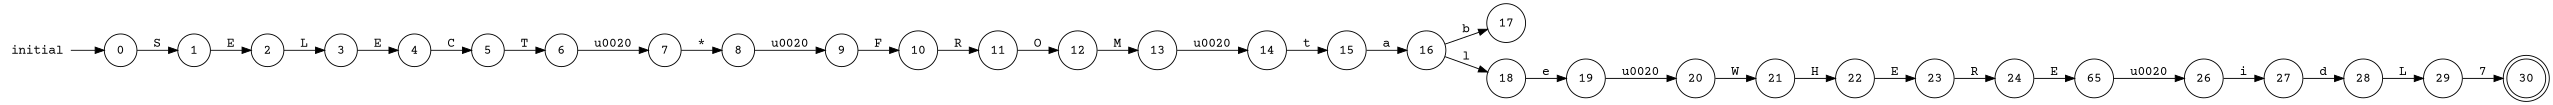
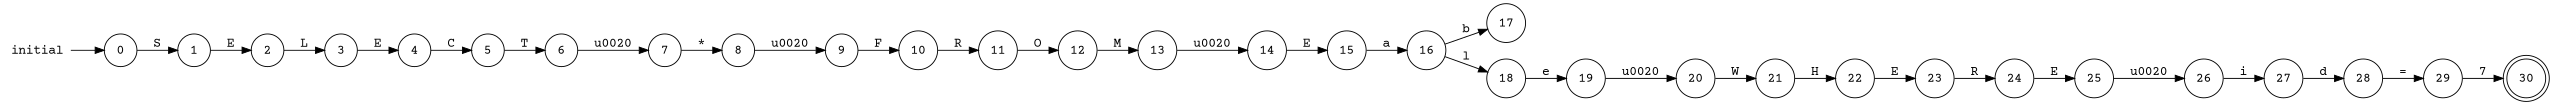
  digraph {
    fontname="Courier Prime"
    rankdir=LR
    node [fontname="Courier Prime" shape=circle]
    edge [fontname="Courier Prime"]
    0
    1
    2
    initial [shape=plaintext]
    3
    4
    5
    6
    7
    8
    9
    10
    11
    12
    13
    14
    15
    16
    17
    18
    19
    20
    21
    22
    23
    24
-   25 [label=65]
+   25
    26
    27
    28
    29
    30 [shape=doublecircle]
    0 -> 1 [label=S]
    1 -> 2 [label=E]
    2 -> 3 [label=L]
    initial -> 0
    3 -> 4 [label=E]
    4 -> 5 [label=C]
    5 -> 6 [label=T]
    6 -> 7 [label="\u0020"]
    7 -> 8 [label="*"]
    8 -> 9 [label="\u0020"]
    9 -> 10 [label=F]
    10 -> 11 [label=R]
    11 -> 12 [label=O]
    12 -> 13 [label=M]
    13 -> 14 [label="\u0020"]
-   14 -> 15 [label=t]
+   14 -> 15 [label=E]
    15 -> 16 [label=a]
    16 -> 17 [label=b]
    16 -> 18 [label=l]
    18 -> 19 [label=e]
    19 -> 20 [label="\u0020"]
    20 -> 21 [label=W]
    21 -> 22 [label=H]
    22 -> 23 [label=E]
    23 -> 24 [label=R]
    24 -> 25 [label=E]
    25 -> 26 [label="\u0020"]
    26 -> 27 [label=i]
    27 -> 28 [label=d]
-   28 -> 29 [label=L]
+   28 -> 29 [label="="]
    29 -> 30 [label=7]
  }
